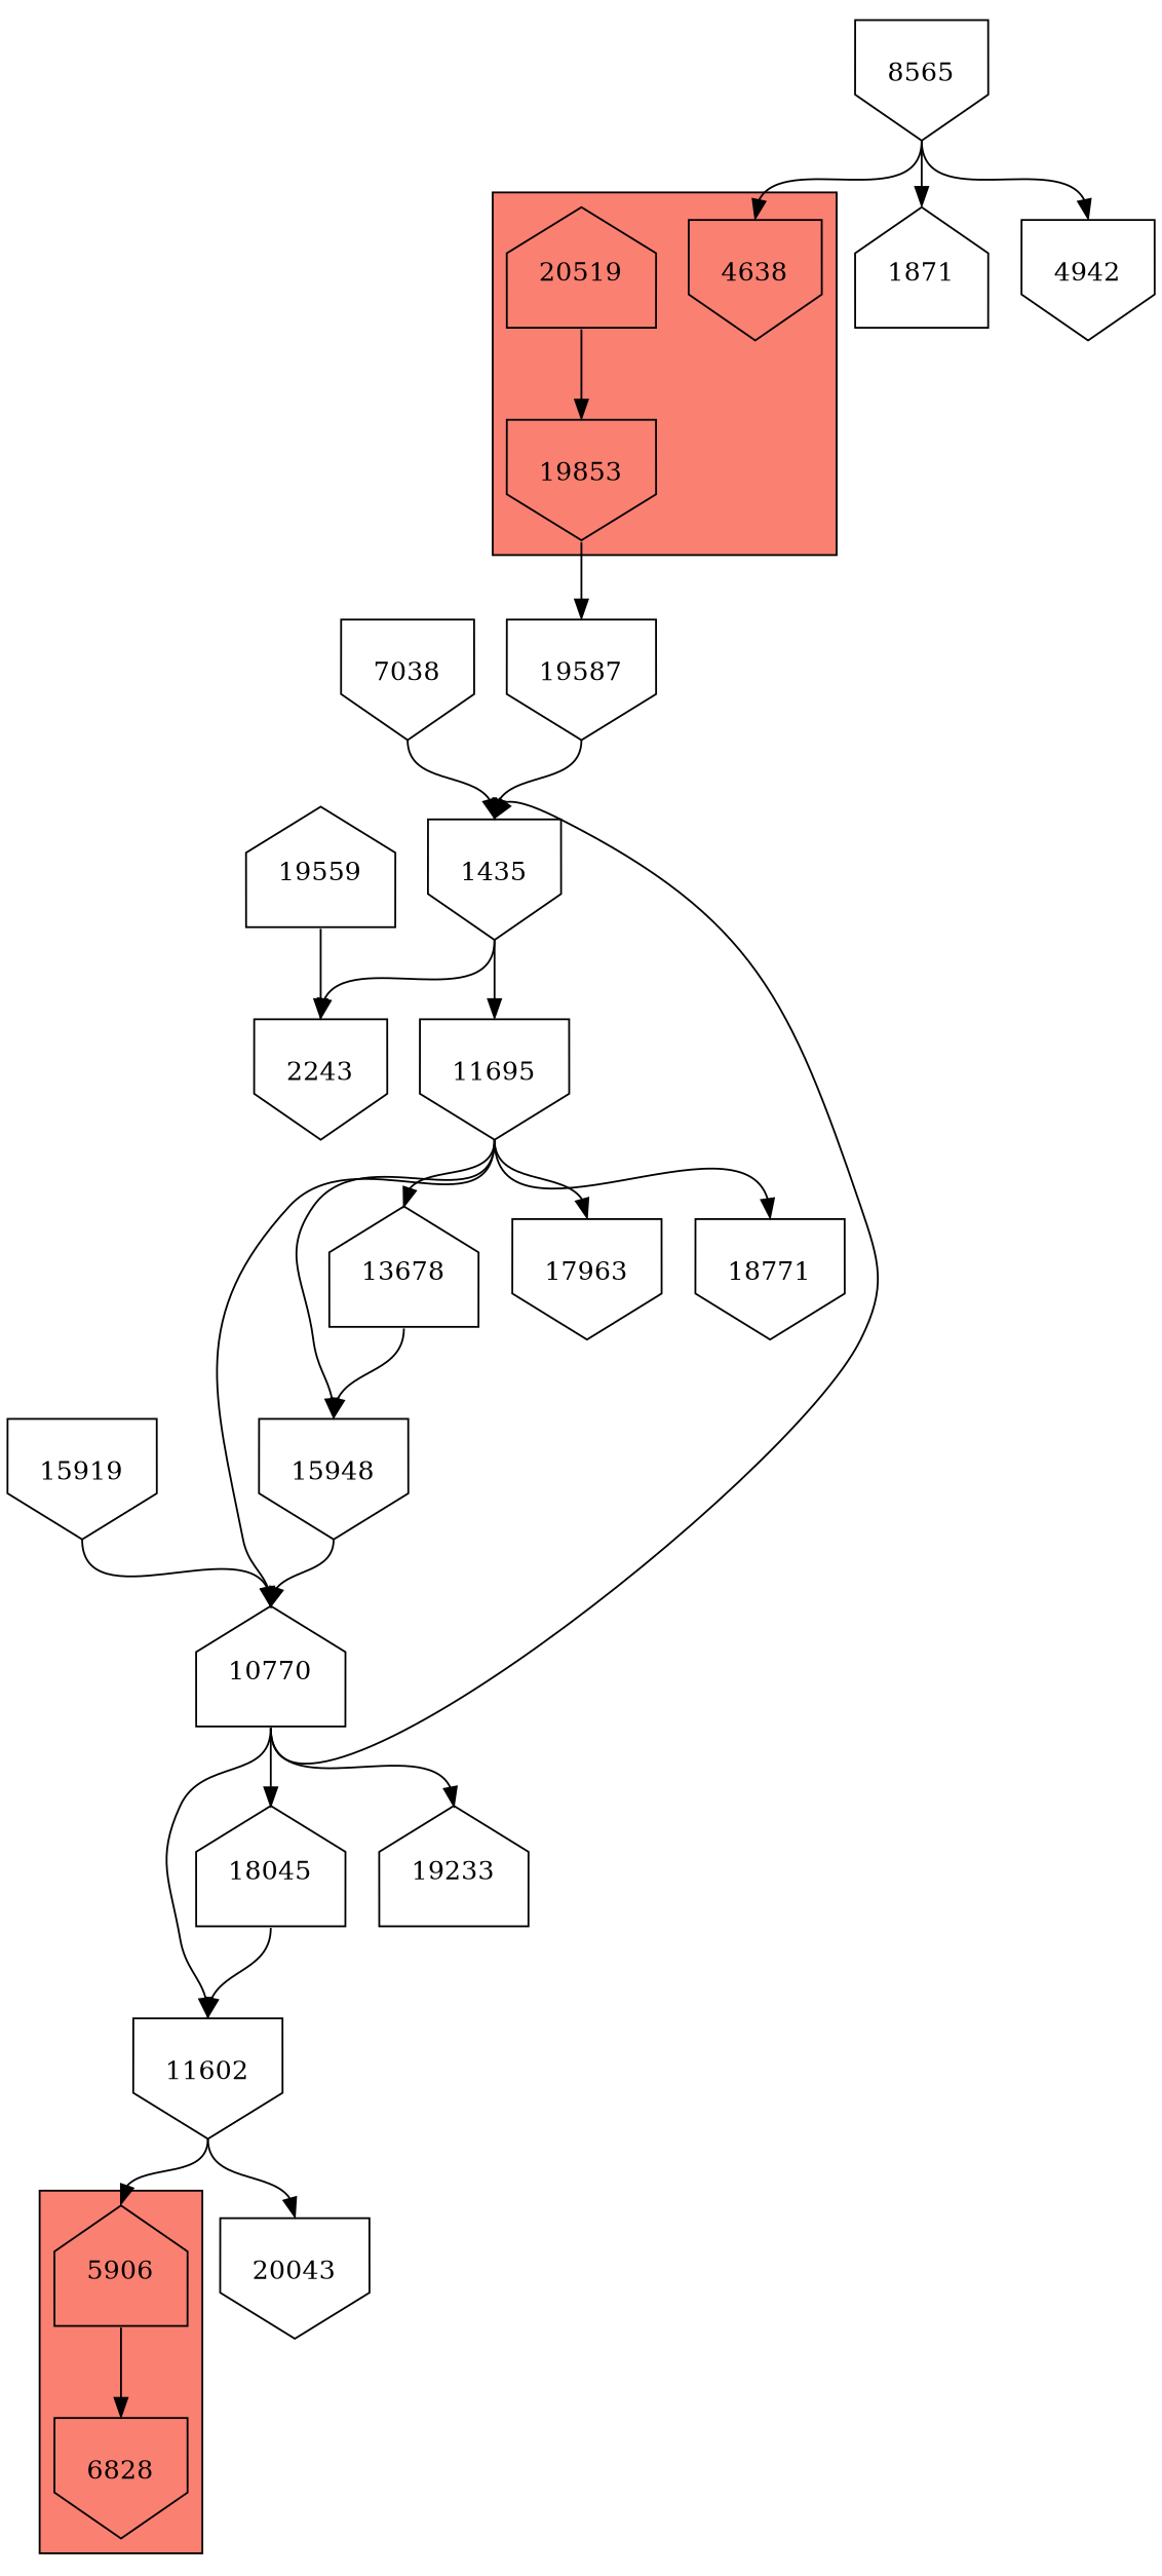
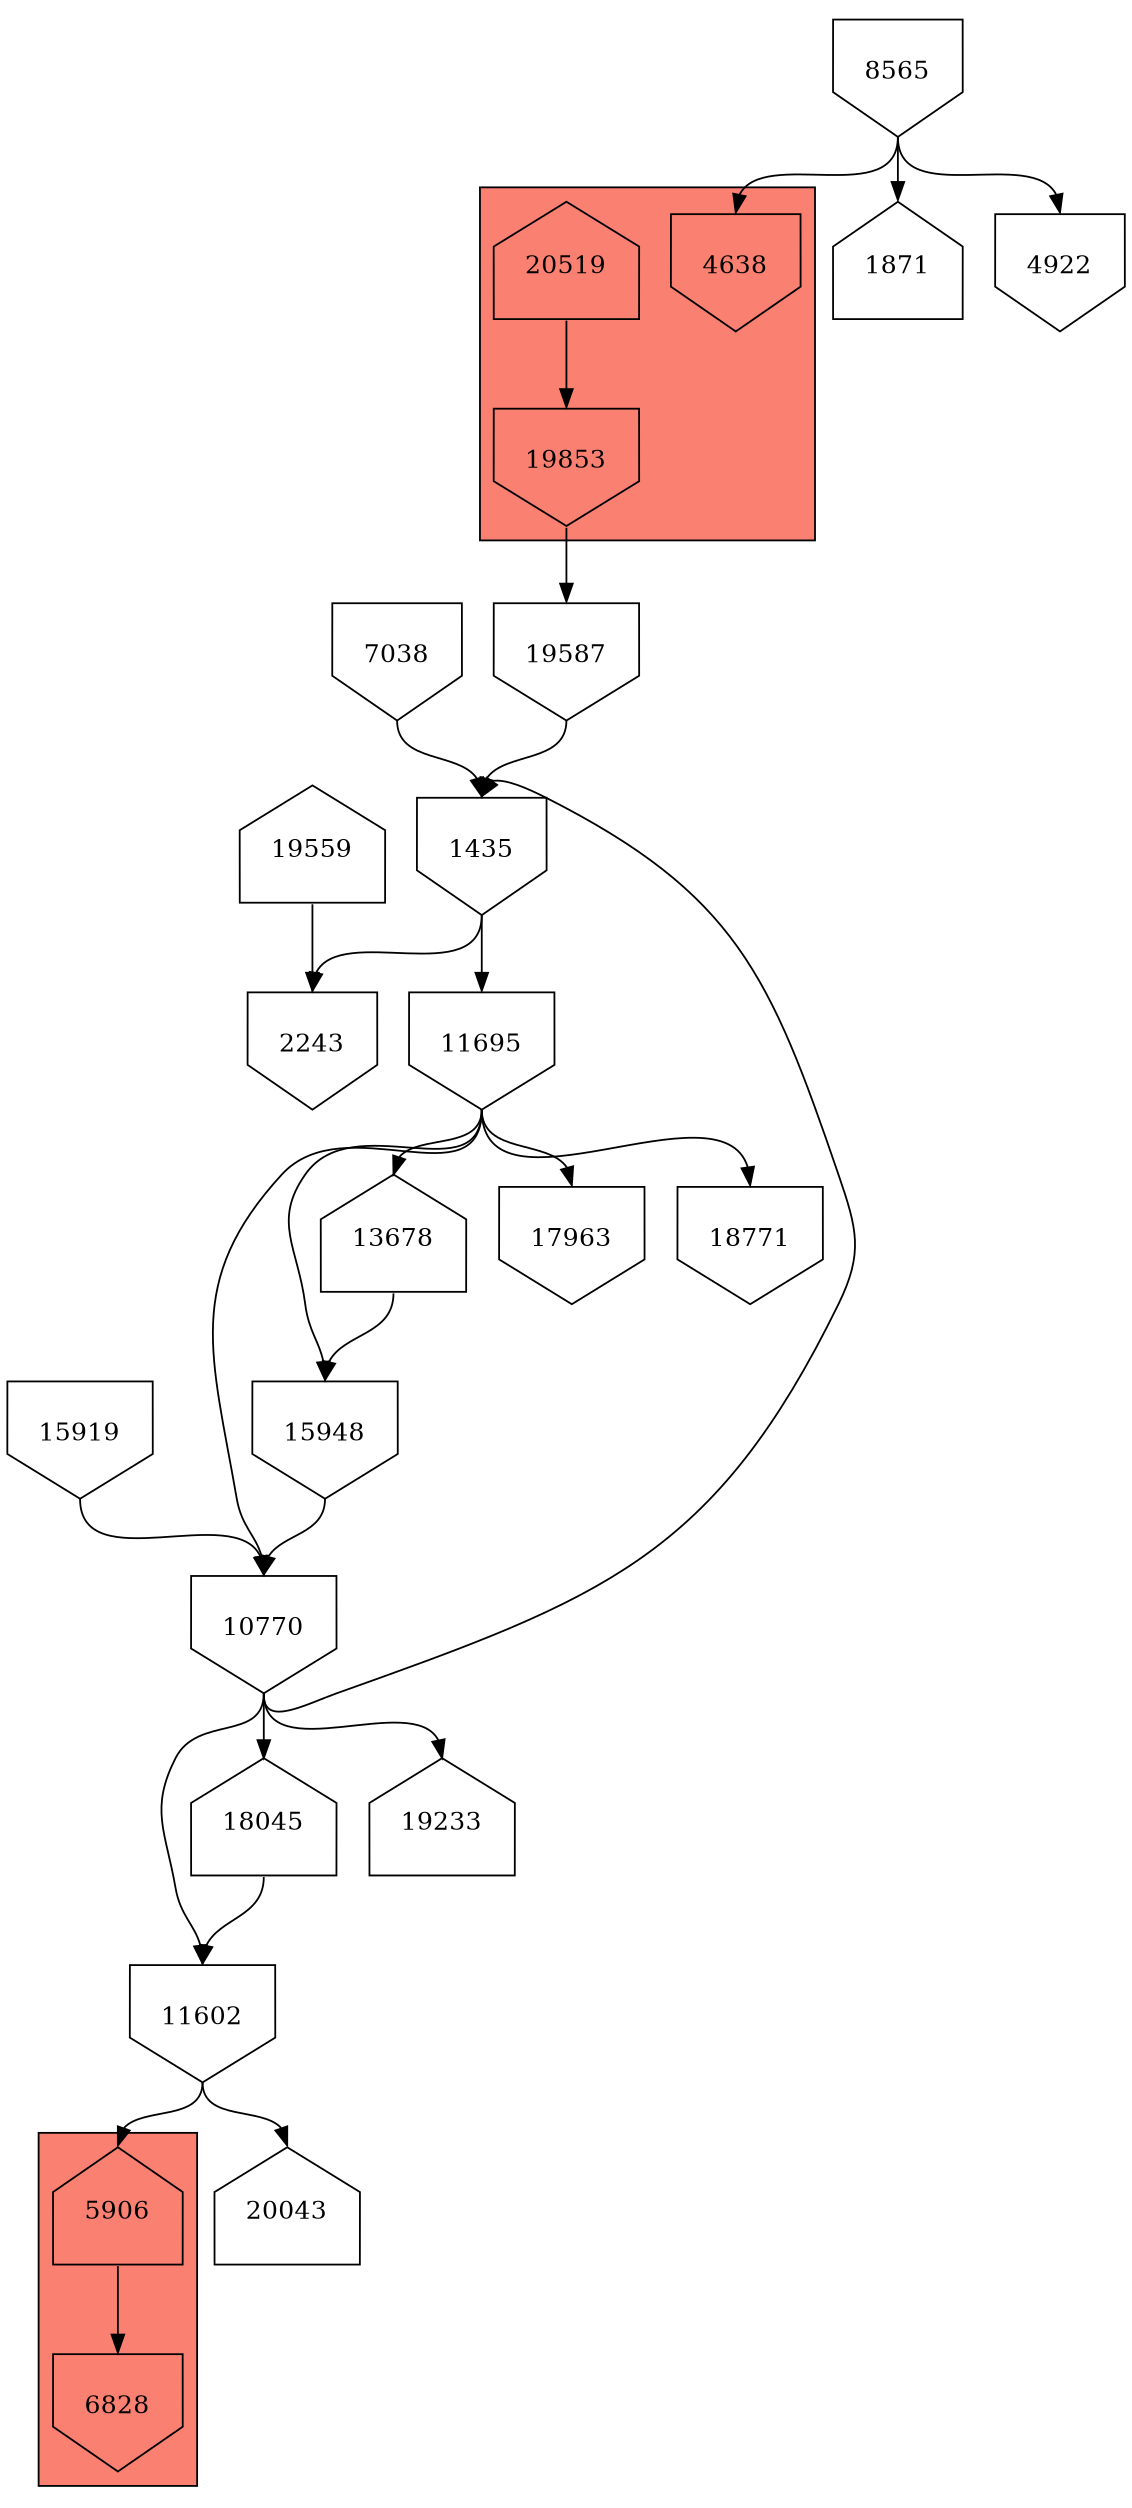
  digraph {
    node [shape=invhouse]
    edge [headport=n tailport=s]
    4638 [height=1 width=1]
    20519 [height=1 shape=house width=1]
    19853 [height=1 width=1]
    5906 [height=1 shape=house width=1]
    6828 [height=1 width=1]
    19587 [height=1 width=1]
    1435 [height=1 width=1]
    2243 [height=1 width=1]
    11695 [height=1 width=1]
-   10770 [height=1 shape=house width=1]
+   10770 [height=1 width=1]
    15948 [height=1 width=1]
    13678 [height=1 shape=house width=1]
    17963 [height=1 width=1]
    18771 [height=1 width=1]
    19559 [height=1 shape=house width=1]
    11602 [height=1 width=1]
    18045 [height=1 shape=house width=1]
    19233 [height=1 shape=house width=1]
-   20043 [height=1 width=1]
+   20043 [height=1 shape=house width=1]
    15919 [height=1 width=1]
    7038 [height=1 width=1]
    8565 [height=1 width=1]
    1871 [height=1 shape=house width=1]
-   4942 [height=1 width=1]
+   4942 [height=1 width=1 label=4922]
    subgraph cluster_1 {
      fillcolor=salmon
      style=filled
      4638
      20519
      19853
    }
    subgraph cluster_2 {
      fillcolor=salmon
      style=filled
      5906
      6828
    }
    20519 -> 19853
    19853 -> 19587
    5906 -> 6828
    19587 -> 1435
    1435 -> 2243
    1435 -> 11695
    11695 -> 10770
    11695 -> 15948
    11695 -> 13678
    11695 -> 17963
    11695 -> 18771
    10770 -> 1435
    10770 -> 11602
    10770 -> 18045
    10770 -> 19233
    15948 -> 10770
    13678 -> 15948
    19559 -> 2243
    11602 -> 5906
    11602 -> 20043
    18045 -> 11602
    15919 -> 10770
    7038 -> 1435
    8565 -> 4638
    8565 -> 1871
    8565 -> 4942
  }
